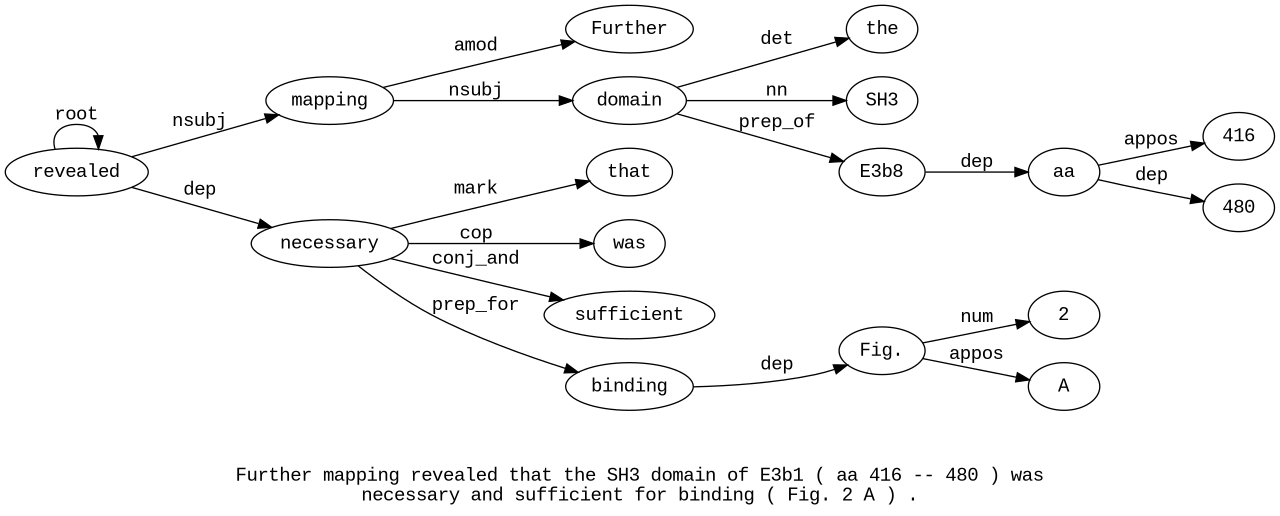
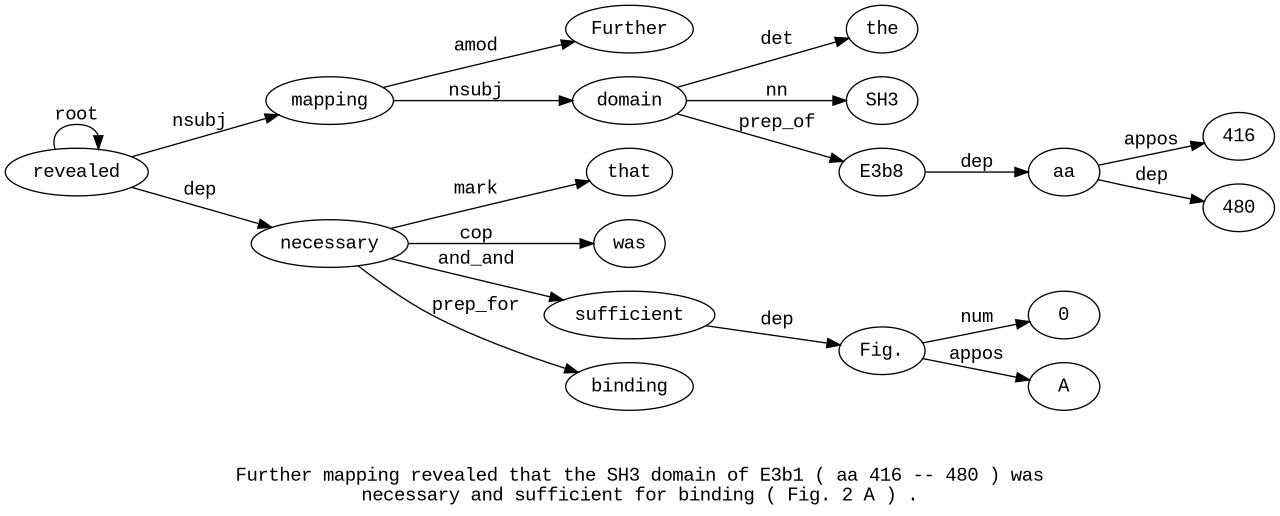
  digraph {
    fontname="Liberation Mono"
    label="Further mapping revealed that the SH3 domain of E3b1 ( aa 416 -- 480 ) was\nnecessary and sufficient for binding ( Fig. 2 A ) ."
    rankdir=LR
    node [fillcolor=white fontname="Liberation Mono" style=filled]
    edge [fontname="Liberation Mono"]
    n1 [label=mapping]
    n2 [label=Further]
    n3 [label=domain]
    n4 [label=revealed]
    n5 [label=necessary]
    n6 [label=that]
    n7 [label=was]
    n8 [label=sufficient]
    n9 [label=binding]
    n10 [label=the]
    n11 [label=SH3]
    n12 [label=E3b8]
    n13 [label="Fig."]
    n14 [label=aa]
    n15 [label=416]
    n16 [label=480]
-   n17 [label=2]
+   n17 [label=0]
    n18 [label=A]
    n1 -> n2 [label=amod]
    n1 -> n3 [label=nsubj]
    n3 -> n10 [label=det]
    n3 -> n11 [label=nn]
    n3 -> n12 [label=prep_of]
    n4 -> n1 [label=nsubj]
    n4 -> n4 [label=root]
    n4 -> n5 [label=dep]
    n5 -> n6 [label=mark]
    n5 -> n7 [label=cop]
-   n5 -> n8 [label=conj_and]
+   n5 -> n8 [label=and_and]
    n5 -> n9 [label=prep_for]
-   n9 -> n13 [label=dep]
+   n8 -> n13 [label=dep]
    n12 -> n14 [label=dep]
    n13 -> n17 [label=num]
    n13 -> n18 [label=appos]
    n14 -> n15 [label=appos]
    n14 -> n16 [label=dep]
  }
